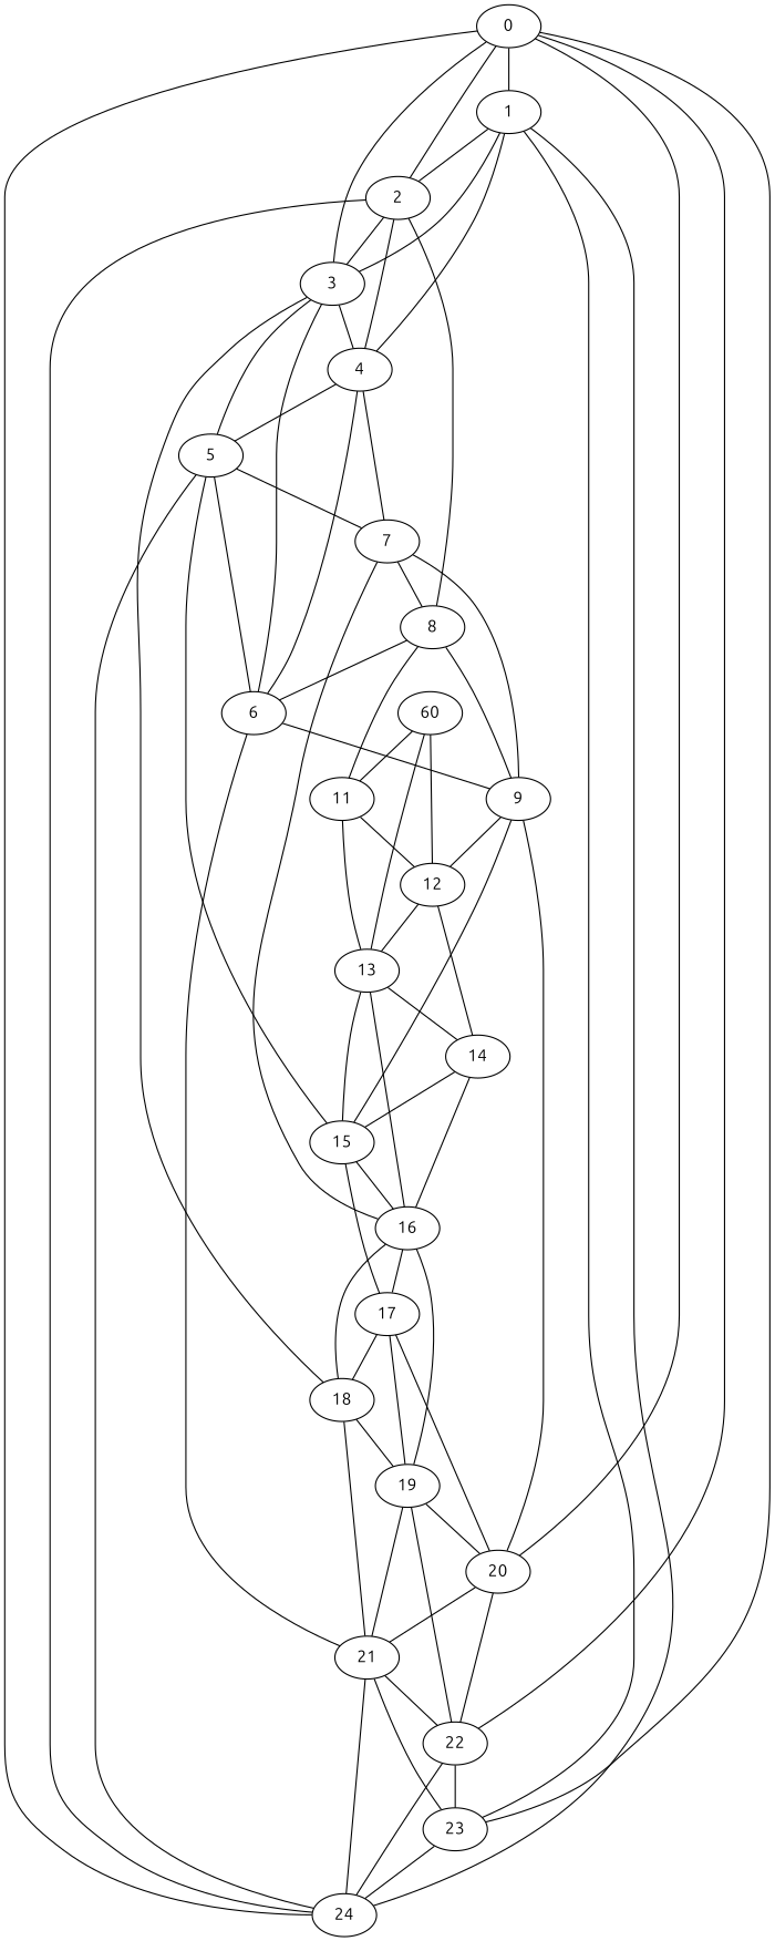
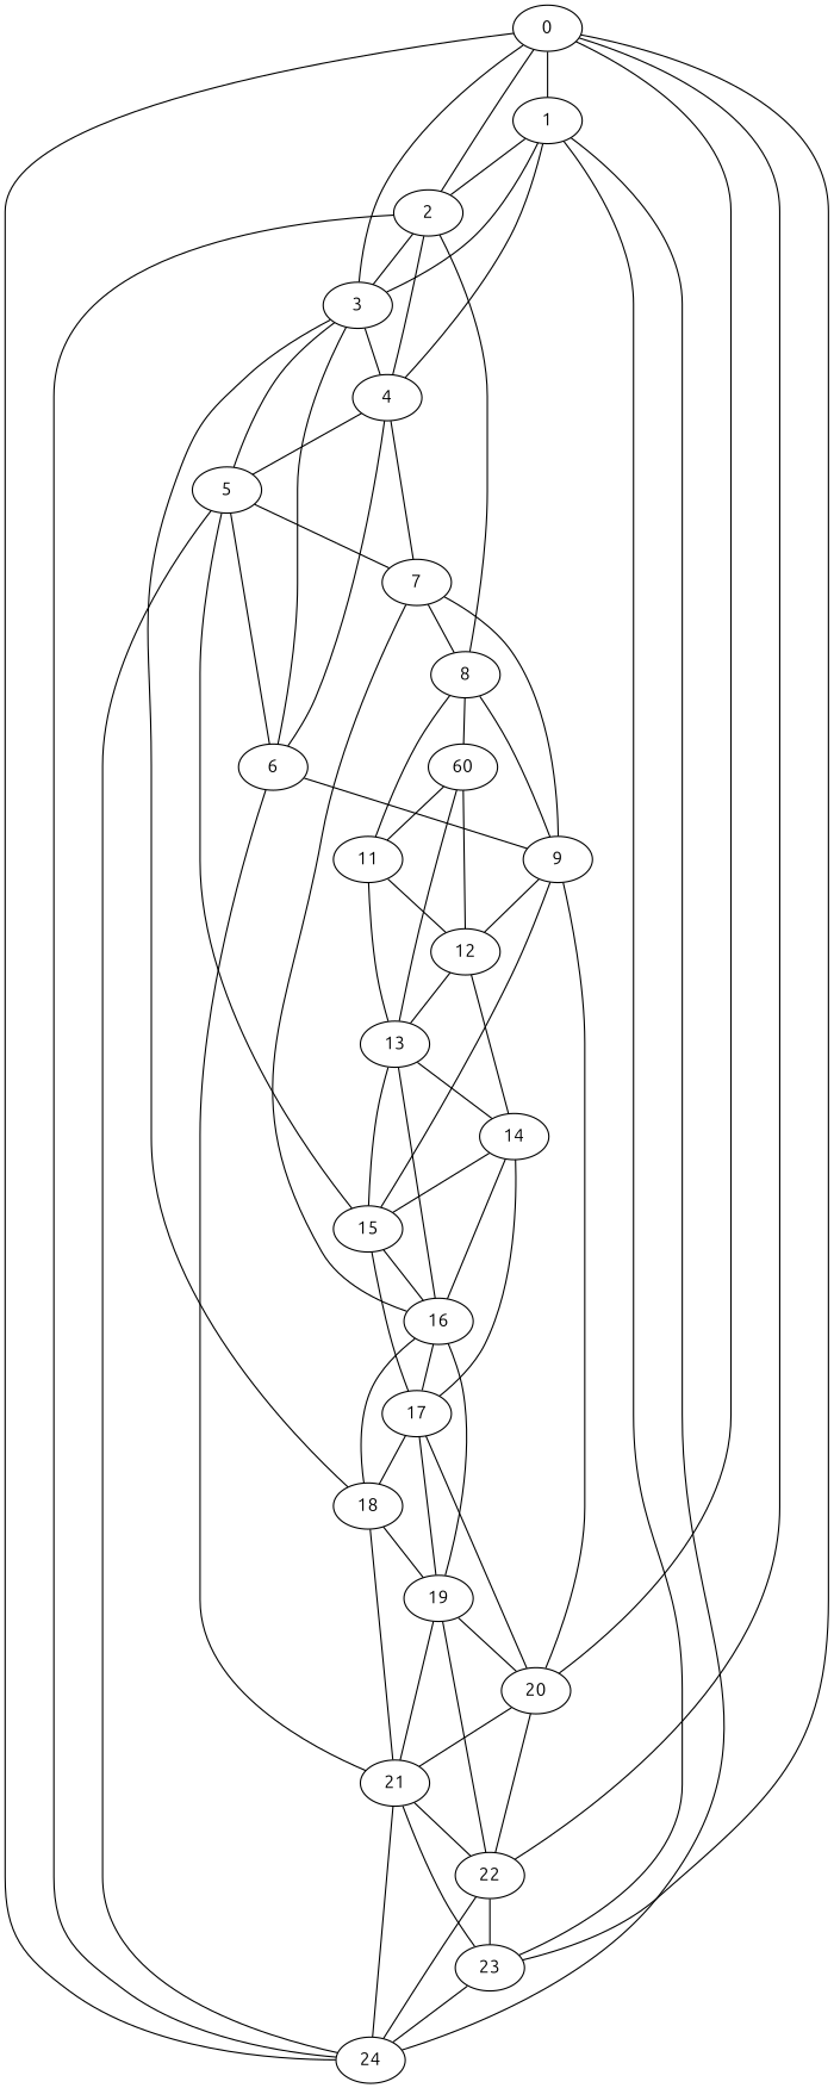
  strict graph {
    fontname=Ubuntu
    node [fontname=Ubuntu]
    edge [fontname=Ubuntu is_available=True prob=1.0]
    0
    1
    2
    3
    20
    22
    23
    24
    4
    8
    5
    6
    18
    21
    7
    9
    n17 [label=60]
    11
    15
    19
    16
    17
    12
    13
    14
    0 -- 1 [prob=0.944784310883]
    0 -- 2 [prob=0.172355488932]
    0 -- 3 [prob=0.899147679683]
    0 -- 20 [prob=0.591907305396]
    0 -- 22
    0 -- 23
    0 -- 24 [prob=0.286641284642]
    1 -- 2 [prob=0.00423983147587]
    1 -- 3 [prob=0.581855529837]
    1 -- 23
    1 -- 24
    1 -- 4 [prob=0.399579676235]
    2 -- 3
    2 -- 24 [prob=0.671116323481]
    2 -- 4 [prob=0.0995442084795]
    2 -- 8 [prob=0.309999106239]
    3 -- 4
    3 -- 5 [prob=0.895826345202]
    3 -- 6 [prob=0.0896232982685]
    3 -- 18 [prob=0.377203494315]
    20 -- 22
    20 -- 21 [prob=0.138973884256]
    22 -- 23
    22 -- 24 [prob=0.812287590285]
    23 -- 24 [prob=0.449493617844]
    4 -- 5 [prob=0.559355392249]
    4 -- 6 [prob=0.808983644322]
    4 -- 7 [prob=0.974178017559]
    8 -- 9 [prob=0.690530727229]
-   8 -- 6 [prob=0.278595465019]
+   8 -- n17 [prob=0.278595465019]
    8 -- 11
    5 -- 24 [prob=0.872651210932]
    5 -- 6 [prob=0.987023239507]
    5 -- 7
    5 -- 15 [prob=0.404663274077]
    6 -- 21
    6 -- 9
    18 -- 21 [prob=0.501199568219]
    18 -- 19 [prob=0.65827226354]
    21 -- 22 [prob=0.865370767494]
    21 -- 23 [prob=0.52482848517]
    21 -- 24 [prob=0.864517209204]
    7 -- 8 [prob=0.560916932172]
    7 -- 9 [prob=0.271629165028]
    7 -- 16
    9 -- 20 [prob=0.499725613062]
    9 -- 15
    9 -- 12 [prob=0.071772183761]
    n17 -- 11 [prob=0.0928936531426]
    n17 -- 12
    n17 -- 13 [prob=0.234760073975]
    11 -- 12 [prob=0.42020938152]
    11 -- 13 [prob=0.246878567711]
    15 -- 16
    15 -- 17 [prob=0.847487347684]
    19 -- 20 [prob=0.403698183203]
    19 -- 22 [prob=0.666455856468]
    19 -- 21 [prob=0.466474746706]
    16 -- 18 [prob=0.446601124059]
    16 -- 19 [prob=0.708647085737]
    16 -- 17 [prob=0.13116783487]
    17 -- 20
    17 -- 18 [prob=0.437001562385]
    17 -- 19 [prob=0.146462475036]
    12 -- 13 [prob=0.0152912771825]
    12 -- 14
    13 -- 15 [prob=0.969688099937]
    13 -- 16 [prob=0.975301767288]
    13 -- 14 [prob=0.388501339151]
    14 -- 15 [prob=0.49598706832]
    14 -- 16
+   14 -- 17
  }
